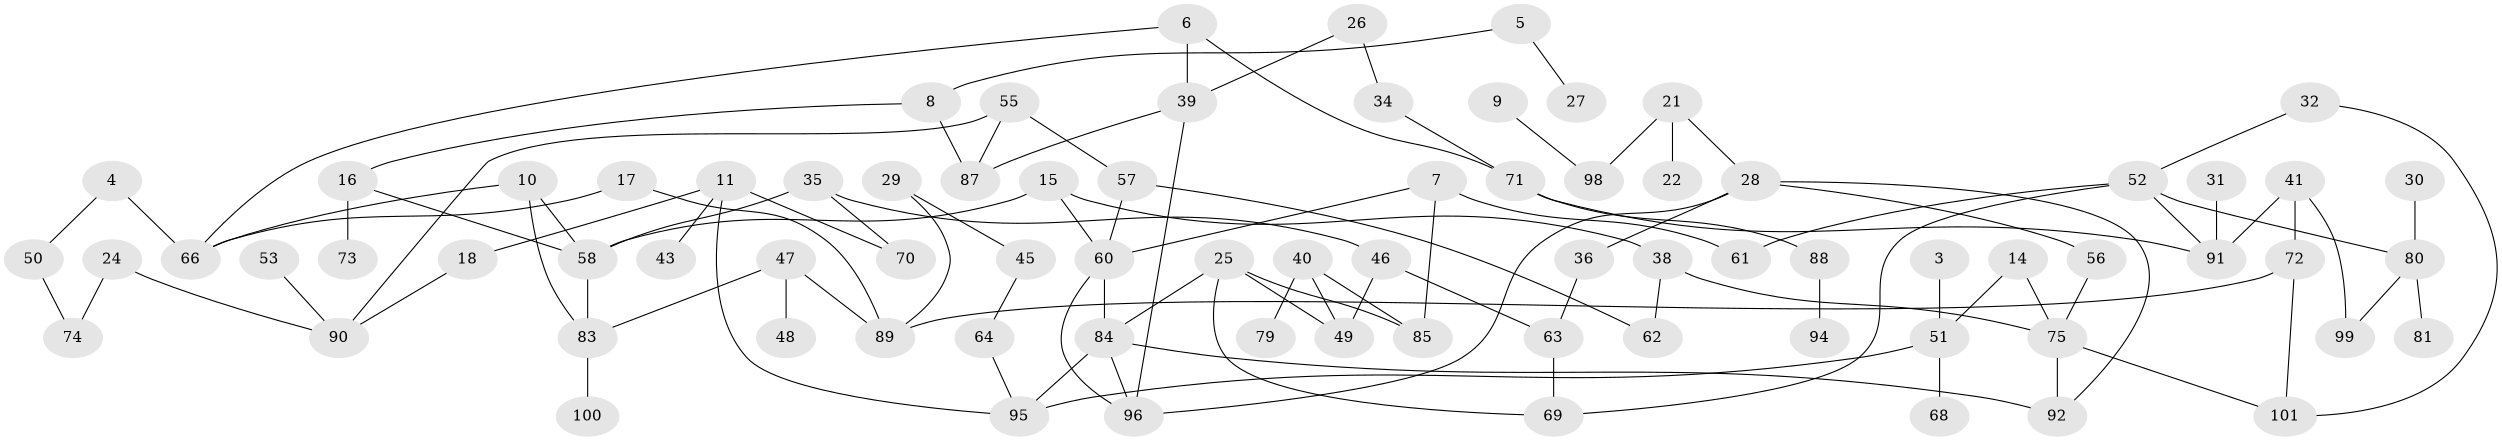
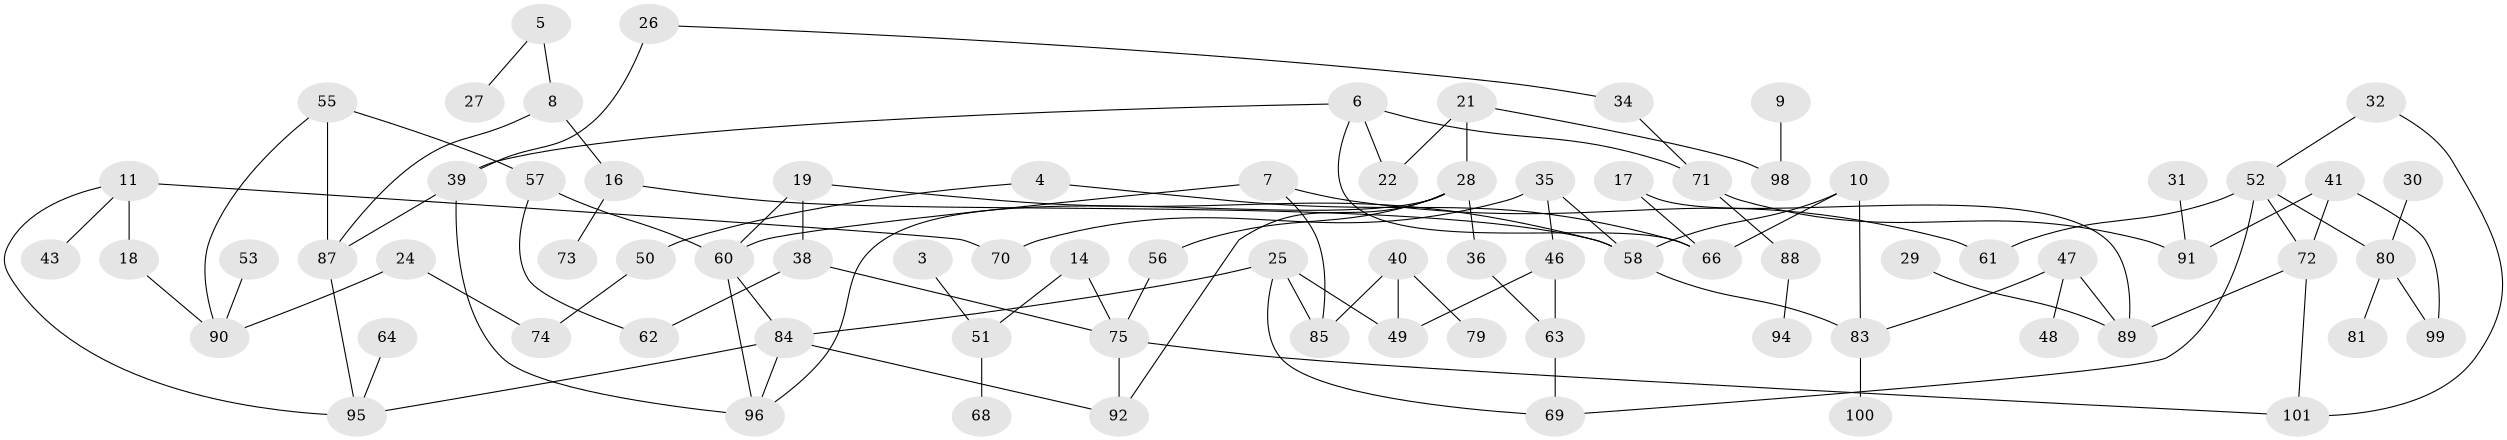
  graph {
    node [color=gray90 style=filled]
    edge [weight=1.0]
    3
    51
    95
    68
    4
    50
    66
    74
    5
    8
    27
    16
    87
    6
    22
    39
    71
    96
    91
    88
    7
    60
    61
    85
    84
    58
    73
    9
    98
    10
    83
    100
    11
    18
    43
    70
    90
    14
    75
    92
    101
-   15
+   15 [label=19]
    38
    62
    17
    89
    21
    28
    36
    56
    24
    25
    49
    69
    26
    34
    63
    29
-   45
    64
    30
    80
    99
    81
    31
    32
    52
    72
    35
    46
    40
    79
    41
    47
    48
    53
    55
    57
    94
    3 -- 51
-   51 -- 95
+   87 -- 95
    51 -- 68
    4 -- 50
    4 -- 66
    50 -- 74
    5 -- 8
    5 -- 27
    8 -- 16
    8 -- 87
    16 -- 58
    16 -- 73
    6 -- 66
+   6 -- 22
    6 -- 39
    6 -- 71
    39 -- 87
    39 -- 96
    71 -- 91
    71 -- 88
    88 -- 94
    7 -- 60
    7 -- 61
    7 -- 85
    60 -- 96
    60 -- 84
    84 -- 95
    84 -- 96
    84 -- 92
    58 -- 83
    9 -- 98
    10 -- 66
    10 -- 58
    10 -- 83
    83 -- 100
    11 -- 95
    11 -- 18
    11 -- 43
    11 -- 70 [weight=2.0]
    18 -- 90
    14 -- 51
    14 -- 75
    75 -- 92
    75 -- 101
    15 -- 60
    15 -- 58
    15 -- 38
    38 -- 75
    38 -- 62
    17 -- 66
    17 -- 89
    21 -- 22
    21 -- 98
    21 -- 28
    28 -- 96
    28 -- 92
    28 -- 36
    28 -- 56
    36 -- 63
    56 -- 75
    24 -- 74
    24 -- 90
    25 -- 85
    25 -- 84
    25 -- 49
    25 -- 69
    26 -- 39
    26 -- 34
    34 -- 71
    63 -- 69
    29 -- 89
-   29 -- 45
-   45 -- 64
    64 -- 95
    30 -- 80
    80 -- 99
    80 -- 81
    31 -- 91
    32 -- 101
    32 -- 52
    52 -- 61
    52 -- 69
    52 -- 80
-   52 -- 91
+   52 -- 72
    72 -- 101
    72 -- 89
    35 -- 58
    35 -- 70
    35 -- 46
    46 -- 49
    46 -- 63
    40 -- 85
    40 -- 49
    40 -- 79
    41 -- 91
    41 -- 99
    41 -- 72
    47 -- 83
    47 -- 89
    47 -- 48
    53 -- 90
    55 -- 87
    55 -- 90
    55 -- 57
    57 -- 60
    57 -- 62
  }
